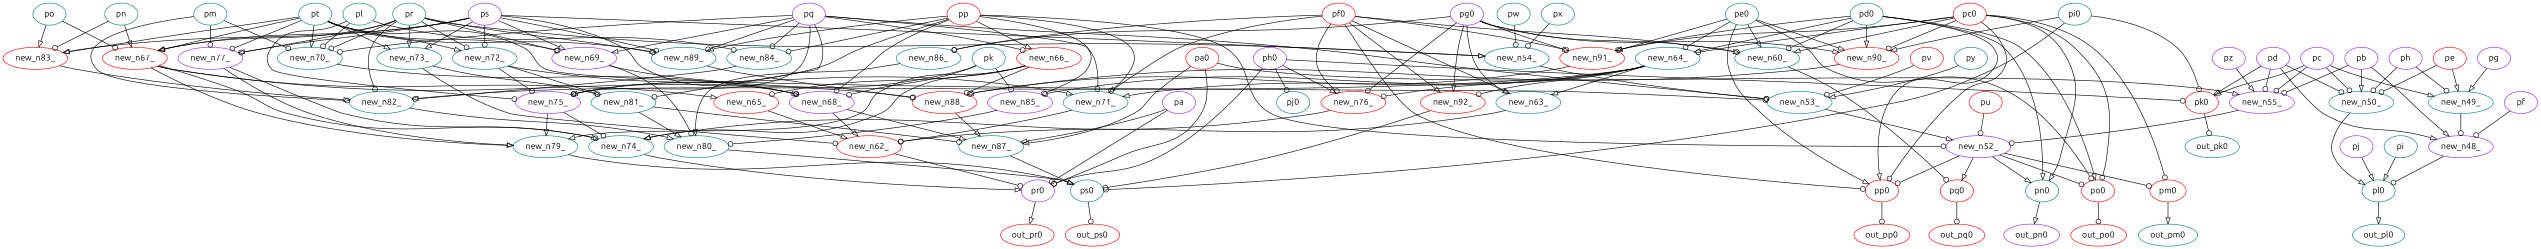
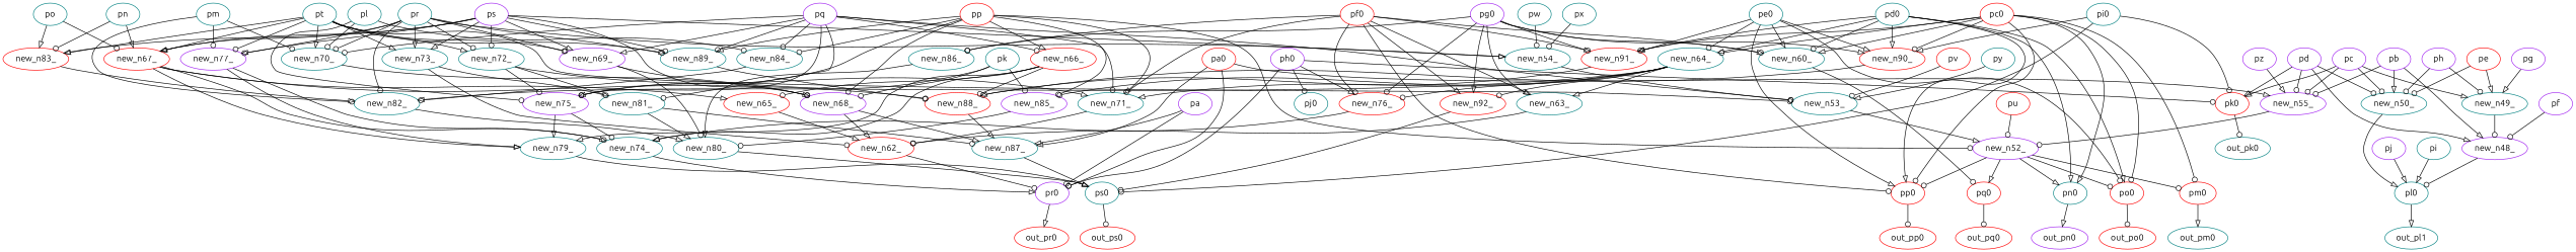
  digraph {
    fontname=Ubuntu
    node [color=teal fontname=Ubuntu]
    edge [arrowhead=odot fontname=Ubuntu]
    ph0 [color=purple]
    pk0 [color=red]
    pr0 [color=purple]
    new_n76_ [color=red]
    pj0
    out_pk0
    out_pr0 [color=red]
    new_n74_
    pi0
    ps0
    new_n90_ [color=red]
    out_ps0 [color=red]
    new_n88_ [color=red]
    pc [color=purple]
    new_n50_
    new_n49_
    new_n55_ [color=purple]
    pl0
    new_n48_ [color=purple]
    new_n52_ [color=purple]
    pd [color=purple]
-   out_pl0
+   out_pl0 [label=out_pl1]
    pj [color=purple]
    pi
    pf [color=purple]
    pb [color=purple]
    pg [color=purple]
    pe [color=red]
    ph [color=purple]
    pc0 [color=red]
    pm0 [color=red]
    pn0
    po0 [color=red]
    pp0 [color=red]
    new_n60_
    new_n64_
    new_n91_ [color=red]
    out_pm0
    out_pn0 [color=purple]
    out_po0 [color=red]
    out_pp0 [color=red]
    pq0 [color=red]
    new_n71_
    new_n85_ [color=purple]
    new_n82_
    new_n63_
    new_n92_ [color=red]
    out_pq0 [color=red]
    pp [color=red]
    new_n68_ [color=purple]
    new_n66_ [color=red]
    new_n75_ [color=purple]
    new_n84_
    new_n89_
    new_n87_
    new_n62_ [color=red]
    new_n65_ [color=red]
    new_n79_
    new_n80_
    pu [color=red]
    new_n53_
    pt
    new_n73_
    new_n67_ [color=red]
    new_n70_
    new_n69_ [color=purple]
    new_n72_
    new_n77_ [color=purple]
    new_n83_ [color=red]
    new_n81_
    py
    pv [color=red]
    pq [color=purple]
    new_n54_
    ps [color=purple]
    px
    pr
    pw
    pa0 [color=red]
    pz [color=purple]
    pd0
    pe0
    pf0 [color=red]
    new_n86_
    pg0 [color=purple]
    pa [color=purple]
    pn
    po
    pk
    pl
    pm
    ph0 -> pk0
    ph0 -> pr0
    ph0 -> new_n76_ [arrowhead=onormal]
    ph0 -> pj0
    pk0 -> out_pk0
    pr0 -> out_pr0 [arrowhead=onormal]
    new_n76_ -> new_n74_ [arrowhead=onormal]
    new_n74_ -> pr0 [arrowhead=onormal]
    pi0 -> pk0
    pi0 -> ps0
    pi0 -> new_n90_ [arrowhead=onormal]
    ps0 -> out_ps0
    new_n90_ -> new_n88_
    new_n88_ -> new_n87_ [arrowhead=onormal]
    pc -> pk0 [arrowhead=onormal]
    pc -> new_n50_
    pc -> new_n49_ [arrowhead=onormal]
    pc -> new_n55_
    new_n50_ -> pl0 [arrowhead=onormal]
    new_n49_ -> new_n48_
    new_n55_ -> new_n52_
    pl0 -> out_pl0 [arrowhead=onormal]
    new_n48_ -> pl0
    new_n52_ -> pm0
    new_n52_ -> pn0 [arrowhead=onormal]
    new_n52_ -> po0
    new_n52_ -> pp0
    new_n52_ -> pq0 [arrowhead=onormal]
    pd -> pk0 [arrowhead=onormal]
    pd -> new_n50_
    pd -> new_n55_
    pd -> new_n48_ [arrowhead=onormal]
    pj -> pl0 [arrowhead=onormal]
    pi -> pl0 [arrowhead=onormal]
    pf -> new_n48_
    pb -> new_n50_ [arrowhead=onormal]
    pb -> new_n55_
    pb -> new_n48_ [arrowhead=onormal]
    pg -> new_n49_ [arrowhead=onormal]
    pe -> new_n50_
    pe -> new_n49_ [arrowhead=onormal]
    ph -> new_n50_
    ph -> new_n49_
    pc0 -> new_n90_
    pc0 -> pm0
    pc0 -> pn0 [arrowhead=onormal]
    pc0 -> po0
    pc0 -> pp0
    pc0 -> new_n60_ [arrowhead=onormal]
    pc0 -> new_n64_
    pc0 -> new_n91_ [arrowhead=onormal]
    pm0 -> out_pm0 [arrowhead=onormal]
    pn0 -> out_pn0 [arrowhead=onormal]
    po0 -> out_po0
    pp0 -> out_pp0
    new_n60_ -> pq0
    new_n64_ -> new_n76_
    new_n64_ -> new_n71_ [arrowhead=onormal]
    new_n64_ -> new_n85_
    new_n64_ -> new_n82_ [arrowhead=onormal]
    new_n64_ -> new_n63_ [arrowhead=onormal]
    new_n64_ -> new_n92_
    new_n91_ -> new_n88_ [arrowhead=onormal]
    pq0 -> out_pq0
    new_n71_ -> new_n62_
    new_n85_ -> new_n80_
    new_n82_ -> new_n80_ [arrowhead=onormal]
    new_n63_ -> new_n62_
    new_n92_ -> ps0
    pp -> new_n52_
    pp -> new_n71_ [arrowhead=onormal]
    pp -> new_n85_
    pp -> new_n68_
    pp -> new_n66_ [arrowhead=onormal]
    pp -> new_n75_
    pp -> new_n84_
    pp -> new_n89_ [arrowhead=onormal]
    new_n68_ -> new_n87_ [arrowhead=onormal]
    new_n68_ -> new_n62_ [arrowhead=onormal]
    new_n66_ -> new_n74_ [arrowhead=onormal]
    new_n66_ -> new_n88_
    new_n66_ -> new_n65_
    new_n66_ -> new_n79_ [arrowhead=onormal]
    new_n75_ -> new_n74_
    new_n75_ -> new_n79_ [arrowhead=onormal]
    new_n84_ -> new_n82_
    new_n89_ -> new_n88_
    new_n87_ -> ps0 [arrowhead=onormal]
    new_n62_ -> pr0
    new_n65_ -> new_n62_ [arrowhead=onormal]
    new_n79_ -> ps0 [arrowhead=onormal]
    new_n80_ -> ps0 [arrowhead=onormal]
    pu -> new_n52_
    new_n53_ -> new_n52_ [arrowhead=onormal]
    pt -> new_n89_ [arrowhead=onormal]
    pt -> new_n53_
    pt -> new_n73_ [arrowhead=onormal]
    pt -> new_n67_ [arrowhead=onormal]
    pt -> new_n70_ [arrowhead=onormal]
    pt -> new_n69_
    pt -> new_n72_ [arrowhead=onormal]
    pt -> new_n77_
    pt -> new_n83_ [arrowhead=onormal]
    new_n73_ -> new_n62_
    new_n73_ -> new_n81_
    new_n67_ -> new_n74_
    new_n67_ -> new_n88_
    new_n67_ -> new_n65_ [arrowhead=onormal]
    new_n67_ -> new_n79_ [arrowhead=onormal]
    new_n70_ -> new_n68_
    new_n69_ -> new_n68_
    new_n69_ -> new_n80_
    new_n72_ -> new_n71_ [arrowhead=onormal]
    new_n72_ -> new_n75_
    new_n72_ -> new_n81_ [arrowhead=onormal]
    new_n77_ -> new_n74_ [arrowhead=onormal]
    new_n77_ -> new_n79_ [arrowhead=onormal]
    new_n83_ -> new_n82_ [arrowhead=onormal]
    new_n81_ -> new_n87_
    new_n81_ -> new_n80_ [arrowhead=onormal]
    py -> new_n53_ [arrowhead=onormal]
    pv -> new_n53_
    pq -> new_n71_
    pq -> new_n66_
    pq -> new_n75_ [arrowhead=onormal]
    pq -> new_n84_
    pq -> new_n89_
    pq -> new_n53_
    pq -> new_n70_
    pq -> new_n69_ [arrowhead=onormal]
    pq -> new_n81_
    new_n54_ -> new_n53_
    ps -> new_n68_ [arrowhead=onormal]
    ps -> new_n89_
    ps -> new_n73_ [arrowhead=onormal]
    ps -> new_n67_ [arrowhead=onormal]
    ps -> new_n69_ [arrowhead=onormal]
    ps -> new_n72_
    ps -> new_n77_ [arrowhead=onormal]
    ps -> new_n83_ [arrowhead=onormal]
    ps -> new_n54_ [arrowhead=onormal]
    px -> new_n54_
    pr -> new_n82_
    pr -> new_n89_
    pr -> new_n73_ [arrowhead=onormal]
    pr -> new_n67_ [arrowhead=onormal]
    pr -> new_n70_
    pr -> new_n69_
    pr -> new_n72_
    pr -> new_n77_
    pr -> new_n54_ [arrowhead=onormal]
    pw -> new_n54_
    pa0 -> pr0
    pa0 -> new_n55_ [arrowhead=onormal]
    pa0 -> new_n87_ [arrowhead=onormal]
    pz -> new_n55_ [arrowhead=onormal]
    pd0 -> new_n90_ [arrowhead=onormal]
    pd0 -> pn0 [arrowhead=onormal]
    pd0 -> po0 [arrowhead=onormal]
    pd0 -> pp0 [arrowhead=onormal]
    pd0 -> new_n60_
    pd0 -> new_n64_ [arrowhead=onormal]
    pd0 -> new_n91_
    pe0 -> new_n90_ [arrowhead=onormal]
    pe0 -> po0
    pe0 -> pp0 [arrowhead=onormal]
    pe0 -> new_n60_ [arrowhead=onormal]
    pe0 -> new_n64_
    pe0 -> new_n91_ [arrowhead=onormal]
    pf0 -> new_n76_
    pf0 -> pp0
    pf0 -> new_n60_
    pf0 -> new_n91_ [arrowhead=onormal]
    pf0 -> new_n71_
    pf0 -> new_n63_ [arrowhead=onormal]
    pf0 -> new_n92_ [arrowhead=onormal]
    pf0 -> new_n86_
    new_n86_ -> new_n80_ [arrowhead=onormal]
    pg0 -> new_n76_
    pg0 -> new_n90_ [arrowhead=onormal]
    pg0 -> new_n60_ [arrowhead=onormal]
    pg0 -> new_n91_
    pg0 -> new_n63_ [arrowhead=onormal]
    pg0 -> new_n92_ [arrowhead=onormal]
    pg0 -> new_n86_
    pa -> pr0
    pa -> new_n87_ [arrowhead=onormal]
    pn -> new_n67_ [arrowhead=onormal]
    pn -> new_n83_
    po -> new_n67_
    po -> new_n83_ [arrowhead=onormal]
    pk -> new_n85_
    pk -> new_n68_
    pk -> new_n75_
    pl -> new_n75_
    pl -> new_n84_
    pl -> new_n70_
    pm -> new_n82_
    pm -> new_n70_
    pm -> new_n77_
  }
